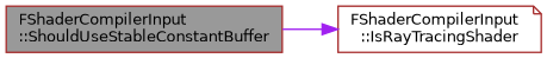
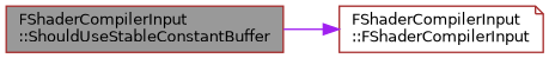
  digraph {
    rankdir=LR
    node [color=brown fontname=Helvetica fontsize=10 style=filled]
    n1 [fillcolor=grey60 fontcolor=black height=0.2 label="FShaderCompilerInput\l::ShouldUseStableConstantBuffer" shape=box width=0.4]
-   n2 [fillcolor=white height=0.2 label="FShaderCompilerInput\l::IsRayTracingShader" shape=note width=0.4]
+   n2 [fillcolor=white height=0.2 label="FShaderCompilerInput\l::FShaderCompilerInput" shape=note width=0.4]
    n1 -> n2 [color=purple fontname=Helvetica fontsize=10 labelfontname=Helvetica labelfontsize=10 style=solid]
  }
